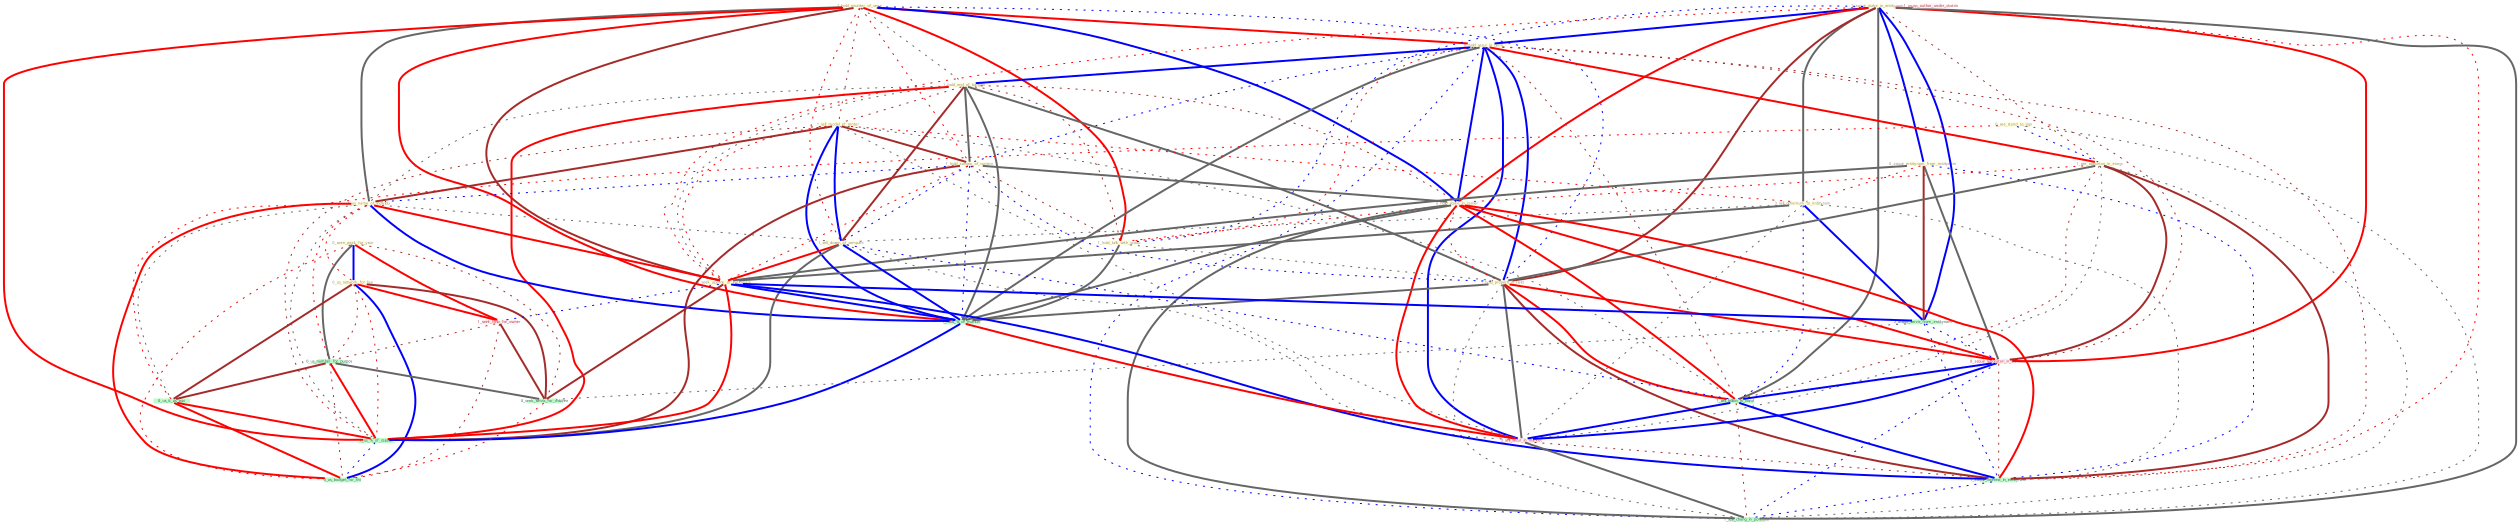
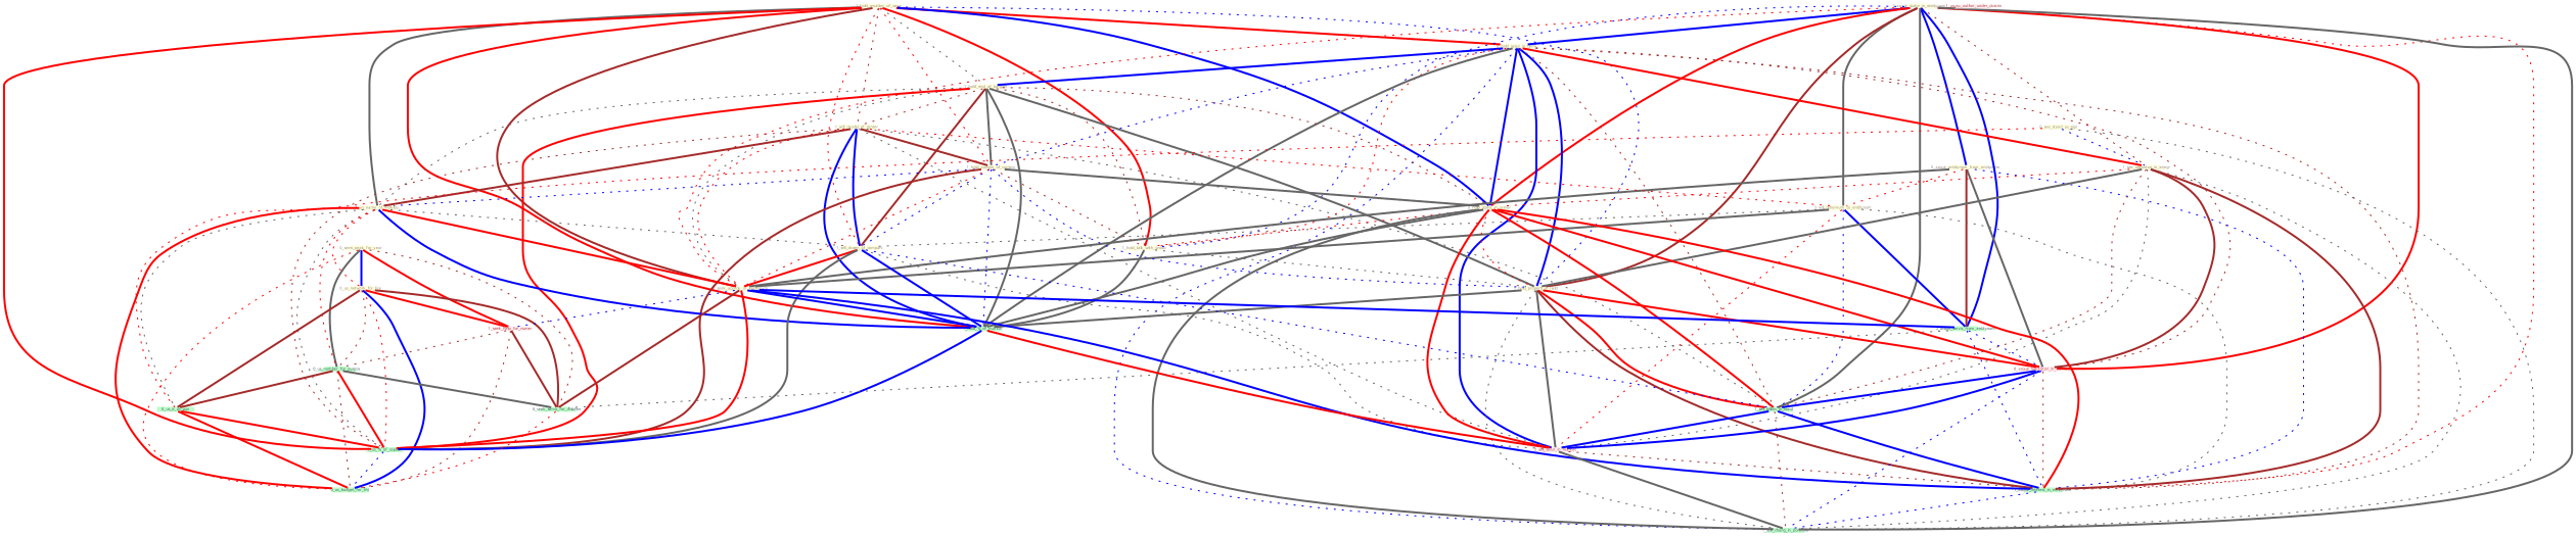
  graph {
    fontname=Ubuntu
    node [color="#ffffe0" fixedsize=true fontcolor="#8b7d6b" fontname=Ubuntu fontsize=4 shape=trapezium style=filled]
    edge [color=red fontname=Ubuntu style=bold w=1]
    "1_hold_smatter_of_secur " [height=.06 shape=note width=.5]
    "1_acquir_stake_in_entitynam " [height=.06 width=.5]
    "0_seen_peak_for_year " [height=.06 width=.5]
    "0_hold_secur_in_term " [height=.06 shape=note width=.5]
    "0_acquir_entitynam_from_entitynam " [height=.06 shape=note width=.5]
    "1_hold_end_of_bargain " [height=.06 width=.5]
    "1_sell_model_of_center " [height=.06 shape=note width=.5]
    "0_see_stand_as_sign " [height=.06 width=.5]
    "0_sell_othernum_to_entitynam " [height=.06 shape=note width=.5]
    "1_see_opportun_in_integr " [height=.06 width=.5]
    "1_hold_auction_of_currenc " [height=.06 shape=note width=.5]
    "0_hold_stake_in_carrier " [height=.06 width=.5]
    "1_hold_talk_with_group " [height=.06 width=.5]
    "1_us_name_of_individu " [height=.06 shape=note width=.5]
    "1_hold_properti_in_field " [height=.06 width=.5]
    "0_us_network_for_fee " [height=.06 width=.5]
    "1_sell_dozen_of_compani " [height=.06 shape=note width=.5]
    "1_seek_approv_of_entitynam " [height=.06 shape=note width=.5]
    "1_seek_help_for_owner " [color="#fff0f5" fontcolor="#b22222" height=.06 shape=note width=.5]
    "0_acquir_laboratori_in_transact " [color="#fff0f5" fontcolor="#b22222" height=.06 width=.5]
    "1_usurp_author_under_doctrin " [color="#fff0f5" fontcolor="#b22222" height=.06 width=.5]
    "0_sell_secur_in_market " [color="#fff0f5" fontcolor="#b22222" height=.06 width=.5]
    "1_hold_%_of_market " [color="#BDFCC9" fontcolor="#2f4f4f" height=.06 width=.5]
    "1_us_%_of_capabl " [color="#BDFCC9" fontcolor="#2f4f4f" height=.06 width=.5]
    "0_acquir_servic_from_entitynam " [color="#BDFCC9" fontcolor="#2f4f4f" height=.06 width=.5]
    "1_sell_billion_in_bond " [color="#BDFCC9" fontcolor="#2f4f4f" height=.06 width=.5]
    "1_acquir_interest_in_entitynam " [color="#BDFCC9" fontcolor="#2f4f4f" height=.06 width=.5]
    "1_see_chang_in_portfolio " [color="#BDFCC9" fontcolor="#2f4f4f" height=.06 width=.5]
    "0_us_number_for_purpos " [color="#BDFCC9" fontcolor="#2f4f4f" height=.06 width=.5]
    "0_seek_servic_for_children " [color="#BDFCC9" fontcolor="#2f4f4f" height=.06 width=.5]
    "0_us_budget_for_thi " [color="#BDFCC9" fontcolor="#2f4f4f" height=.06 shape=note width=.5]
    "0_us_it_as_wai " [color="#BDFCC9" fontcolor="#2f4f4f" height=.06 shape=note width=.5]
    subgraph sub_1 {
      "1_hold_smatter_of_secur "
      "1_acquir_stake_in_entitynam "
      "0_seen_peak_for_year "
      "0_hold_secur_in_term "
      "0_acquir_entitynam_from_entitynam "
      "1_hold_end_of_bargain "
      "1_sell_model_of_center "
      "0_see_stand_as_sign "
      "0_sell_othernum_to_entitynam "
      "1_see_opportun_in_integr "
      "1_hold_auction_of_currenc "
      "0_hold_stake_in_carrier "
      "1_hold_talk_with_group "
      "1_us_name_of_individu "
      "1_hold_properti_in_field "
      "0_us_network_for_fee "
      "1_sell_dozen_of_compani "
      "1_seek_approv_of_entitynam "
    }
    subgraph sub_2 {
      "1_seek_help_for_owner "
      "0_acquir_laboratori_in_transact "
      "1_usurp_author_under_doctrin "
      "0_sell_secur_in_market "
    }
    "1_hold_smatter_of_secur " -- "0_hold_secur_in_term "
    "1_hold_smatter_of_secur " -- "1_hold_end_of_bargain " [color=gray40 style=dotted w=2]
    "1_hold_smatter_of_secur " -- "1_sell_model_of_center " [color=brown style=dotted]
    "1_hold_smatter_of_secur " -- "1_hold_auction_of_currenc " [style=dotted w=2]
    "1_hold_smatter_of_secur " -- "0_hold_stake_in_carrier " [color=blue]
    "1_hold_smatter_of_secur " -- "1_hold_talk_with_group "
    "1_hold_smatter_of_secur " -- "1_us_name_of_individu " [color=gray40]
    "1_hold_smatter_of_secur " -- "1_hold_properti_in_field " [color=blue style=dotted]
    "1_hold_smatter_of_secur " -- "1_sell_dozen_of_compani " [style=dotted]
    "1_hold_smatter_of_secur " -- "1_seek_approv_of_entitynam " [color=brown]
    "1_hold_smatter_of_secur " -- "1_hold_%_of_market " [w=2]
    "1_hold_smatter_of_secur " -- "1_us_%_of_capabl "
    "1_acquir_stake_in_entitynam " -- "0_hold_secur_in_term " [color=blue]
    "1_acquir_stake_in_entitynam " -- "0_acquir_entitynam_from_entitynam " [color=blue w=2]
    "1_acquir_stake_in_entitynam " -- "0_sell_othernum_to_entitynam " [color=gray40]
    "1_acquir_stake_in_entitynam " -- "1_see_opportun_in_integr " [color=brown style=dotted]
    "1_acquir_stake_in_entitynam " -- "0_hold_stake_in_carrier " [w=2]
    "1_acquir_stake_in_entitynam " -- "1_hold_talk_with_group " [color=blue style=dotted]
    "1_acquir_stake_in_entitynam " -- "1_hold_properti_in_field " [color=brown]
    "1_acquir_stake_in_entitynam " -- "1_seek_approv_of_entitynam " [style=dotted]
    "1_acquir_stake_in_entitynam " -- "0_acquir_laboratori_in_transact " [w=2]
    "1_acquir_stake_in_entitynam " -- "0_acquir_servic_from_entitynam " [color=blue w=2]
    "1_acquir_stake_in_entitynam " -- "1_sell_billion_in_bond " [color=gray40]
    "1_acquir_stake_in_entitynam " -- "1_acquir_interest_in_entitynam " [style=dotted w=3]
    "1_acquir_stake_in_entitynam " -- "1_see_chang_in_portfolio " [color=gray40]
    "0_seen_peak_for_year " -- "0_us_network_for_fee " [color=blue]
    "0_seen_peak_for_year " -- "1_seek_help_for_owner "
    "0_seen_peak_for_year " -- "0_us_number_for_purpos " [color=gray40]
    "0_seen_peak_for_year " -- "0_seek_servic_for_children " [color=brown style=dotted]
    "0_seen_peak_for_year " -- "0_us_budget_for_thi " [style=dotted]
    "0_hold_secur_in_term " -- "1_hold_end_of_bargain " [color=blue]
    "0_hold_secur_in_term " -- "1_see_opportun_in_integr "
    "0_hold_secur_in_term " -- "1_hold_auction_of_currenc " [color=blue style=dotted]
    "0_hold_secur_in_term " -- "0_hold_stake_in_carrier " [color=blue w=2]
    "0_hold_secur_in_term " -- "1_hold_talk_with_group " [style=dotted]
    "0_hold_secur_in_term " -- "1_hold_properti_in_field " [color=blue w=2]
    "0_hold_secur_in_term " -- "0_acquir_laboratori_in_transact " [color=brown style=dotted]
    "0_hold_secur_in_term " -- "0_sell_secur_in_market " [color=blue w=2]
    "0_hold_secur_in_term " -- "1_hold_%_of_market " [color=gray40]
    "0_hold_secur_in_term " -- "1_sell_billion_in_bond " [color=brown style=dotted]
    "0_hold_secur_in_term " -- "1_acquir_interest_in_entitynam " [color=brown style=dotted]
    "0_hold_secur_in_term " -- "1_see_chang_in_portfolio " [color=blue style=dotted]
    "0_acquir_entitynam_from_entitynam " -- "0_sell_othernum_to_entitynam " [style=dotted]
    "0_acquir_entitynam_from_entitynam " -- "1_seek_approv_of_entitynam " [color=gray40]
    "0_acquir_entitynam_from_entitynam " -- "0_acquir_laboratori_in_transact " [color=gray40]
    "0_acquir_entitynam_from_entitynam " -- "0_acquir_servic_from_entitynam " [color=brown w=3]
    "0_acquir_entitynam_from_entitynam " -- "1_acquir_interest_in_entitynam " [color=blue style=dotted w=2]
    "1_hold_end_of_bargain " -- "1_sell_model_of_center " [color=brown style=dotted]
    "1_hold_end_of_bargain " -- "1_hold_auction_of_currenc " [color=gray40 w=2]
    "1_hold_end_of_bargain " -- "0_hold_stake_in_carrier " [color=brown style=dotted]
    "1_hold_end_of_bargain " -- "1_hold_talk_with_group " [color=brown style=dotted]
    "1_hold_end_of_bargain " -- "1_us_name_of_individu " [color=gray40 style=dotted]
    "1_hold_end_of_bargain " -- "1_hold_properti_in_field " [color=gray40]
    "1_hold_end_of_bargain " -- "1_sell_dozen_of_compani " [color=brown]
    "1_hold_end_of_bargain " -- "1_seek_approv_of_entitynam " [color=gray40 style=dotted]
    "1_hold_end_of_bargain " -- "1_hold_%_of_market " [color=gray40 w=2]
    "1_hold_end_of_bargain " -- "1_us_%_of_capabl "
    "1_sell_model_of_center " -- "0_sell_othernum_to_entitynam " [style=dotted]
    "1_sell_model_of_center " -- "1_hold_auction_of_currenc " [color=brown]
    "1_sell_model_of_center " -- "1_us_name_of_individu " [color=brown]
    "1_sell_model_of_center " -- "1_sell_dozen_of_compani " [color=blue w=2]
    "1_sell_model_of_center " -- "1_seek_approv_of_entitynam " [style=dotted]
    "1_sell_model_of_center " -- "0_sell_secur_in_market " [color=gray40 style=dotted]
    "1_sell_model_of_center " -- "1_hold_%_of_market " [color=blue]
    "1_sell_model_of_center " -- "1_us_%_of_capabl " [color=brown style=dotted]
    "1_sell_model_of_center " -- "1_sell_billion_in_bond " [color=gray40 style=dotted]
    "0_see_stand_as_sign " -- "1_see_opportun_in_integr " [color=blue style=dotted]
    "0_see_stand_as_sign " -- "1_see_chang_in_portfolio " [color=gray40 style=dotted]
    "0_see_stand_as_sign " -- "0_us_it_as_wai " [style=dotted]
    "0_sell_othernum_to_entitynam " -- "1_sell_dozen_of_compani " [color=gray40 style=dotted]
    "0_sell_othernum_to_entitynam " -- "1_seek_approv_of_entitynam " [color=gray40]
-   "0_sell_othernum_to_entitynam " -- "0_sell_secur_in_market " [color=gray40 style=dotted]
+   "0_sell_othernum_to_entitynam " -- "0_sell_secur_in_market " [style=dotted]
    "0_sell_othernum_to_entitynam " -- "0_acquir_servic_from_entitynam " [color=blue]
    "0_sell_othernum_to_entitynam " -- "1_sell_billion_in_bond " [color=blue style=dotted]
    "0_sell_othernum_to_entitynam " -- "1_acquir_interest_in_entitynam " [color=gray40 style=dotted]
    "1_see_opportun_in_integr " -- "0_hold_stake_in_carrier " [style=dotted]
    "1_see_opportun_in_integr " -- "1_hold_properti_in_field " [color=gray40]
    "1_see_opportun_in_integr " -- "0_acquir_laboratori_in_transact " [color=brown]
    "1_see_opportun_in_integr " -- "0_sell_secur_in_market " [color=gray40 style=dotted]
    "1_see_opportun_in_integr " -- "1_sell_billion_in_bond " [color=brown style=dotted]
    "1_see_opportun_in_integr " -- "1_acquir_interest_in_entitynam " [color=brown]
    "1_see_opportun_in_integr " -- "1_see_chang_in_portfolio " [color=gray40 style=dotted w=2]
    "1_hold_auction_of_currenc " -- "0_hold_stake_in_carrier " [color=gray40]
    "1_hold_auction_of_currenc " -- "1_hold_talk_with_group " [color=brown style=dotted]
    "1_hold_auction_of_currenc " -- "1_us_name_of_individu " [color=blue style=dotted]
    "1_hold_auction_of_currenc " -- "1_hold_properti_in_field " [color=blue style=dotted]
    "1_hold_auction_of_currenc " -- "1_sell_dozen_of_compani " [color=blue style=dotted]
    "1_hold_auction_of_currenc " -- "1_seek_approv_of_entitynam " [style=dotted]
    "1_hold_auction_of_currenc " -- "1_hold_%_of_market " [color=blue style=dotted w=2]
    "1_hold_auction_of_currenc " -- "1_us_%_of_capabl " [color=brown]
    "0_hold_stake_in_carrier " -- "1_hold_talk_with_group " [style=dotted]
    "0_hold_stake_in_carrier " -- "1_hold_properti_in_field " [style=dotted w=2]
    "0_hold_stake_in_carrier " -- "0_acquir_laboratori_in_transact "
    "0_hold_stake_in_carrier " -- "0_sell_secur_in_market "
    "0_hold_stake_in_carrier " -- "1_hold_%_of_market " [color=gray40]
    "0_hold_stake_in_carrier " -- "1_sell_billion_in_bond "
    "0_hold_stake_in_carrier " -- "1_acquir_interest_in_entitynam "
    "0_hold_stake_in_carrier " -- "1_see_chang_in_portfolio " [color=gray40]
    "1_hold_talk_with_group " -- "1_hold_properti_in_field " [color=gray40 style=dotted]
    "1_hold_talk_with_group " -- "1_hold_%_of_market " [color=gray40]
    "1_us_name_of_individu " -- "0_us_network_for_fee " [style=dotted]
    "1_us_name_of_individu " -- "1_sell_dozen_of_compani " [color=gray40 style=dotted]
    "1_us_name_of_individu " -- "1_seek_approv_of_entitynam "
    "1_us_name_of_individu " -- "1_hold_%_of_market " [color=blue]
    "1_us_name_of_individu " -- "1_us_%_of_capabl " [color=gray40 style=dotted w=2]
    "1_us_name_of_individu " -- "0_us_number_for_purpos " [style=dotted]
    "1_us_name_of_individu " -- "0_us_budget_for_thi "
    "1_us_name_of_individu " -- "0_us_it_as_wai " [color=gray40 style=dotted]
    "1_hold_properti_in_field " -- "0_acquir_laboratori_in_transact "
    "1_hold_properti_in_field " -- "0_sell_secur_in_market " [color=gray40]
    "1_hold_properti_in_field " -- "1_hold_%_of_market " [color=gray40]
    "1_hold_properti_in_field " -- "1_sell_billion_in_bond "
    "1_hold_properti_in_field " -- "1_acquir_interest_in_entitynam " [color=brown]
    "1_hold_properti_in_field " -- "1_see_chang_in_portfolio " [color=gray40 style=dotted]
    "0_us_network_for_fee " -- "1_seek_help_for_owner "
    "0_us_network_for_fee " -- "1_us_%_of_capabl " [style=dotted]
    "0_us_network_for_fee " -- "0_us_number_for_purpos " [color=brown style=dotted w=2]
    "0_us_network_for_fee " -- "0_seek_servic_for_children " [color=brown]
    "0_us_network_for_fee " -- "0_us_budget_for_thi " [color=blue w=2]
    "0_us_network_for_fee " -- "0_us_it_as_wai " [color=brown]
    "1_sell_dozen_of_compani " -- "1_seek_approv_of_entitynam "
    "1_sell_dozen_of_compani " -- "0_sell_secur_in_market " [color=gray40 style=dotted]
    "1_sell_dozen_of_compani " -- "1_hold_%_of_market " [color=blue]
    "1_sell_dozen_of_compani " -- "1_us_%_of_capabl " [color=gray40]
    "1_sell_dozen_of_compani " -- "1_sell_billion_in_bond " [color=blue style=dotted]
    "1_seek_approv_of_entitynam " -- "1_seek_help_for_owner " [color=blue style=dotted]
    "1_seek_approv_of_entitynam " -- "1_hold_%_of_market " [color=blue]
    "1_seek_approv_of_entitynam " -- "1_us_%_of_capabl "
    "1_seek_approv_of_entitynam " -- "0_acquir_servic_from_entitynam " [color=blue]
    "1_seek_approv_of_entitynam " -- "1_acquir_interest_in_entitynam " [color=blue]
    "1_seek_approv_of_entitynam " -- "0_seek_servic_for_children " [color=brown]
    "1_seek_help_for_owner " -- "0_us_number_for_purpos " [color=brown style=dotted]
    "1_seek_help_for_owner " -- "0_seek_servic_for_children " [color=brown w=2]
    "1_seek_help_for_owner " -- "0_us_budget_for_thi " [color=brown style=dotted]
    "0_acquir_laboratori_in_transact " -- "0_sell_secur_in_market " [color=blue]
    "0_acquir_laboratori_in_transact " -- "1_sell_billion_in_bond " [color=blue]
    "0_acquir_laboratori_in_transact " -- "1_acquir_interest_in_entitynam " [color=brown style=dotted w=2]
    "0_acquir_laboratori_in_transact " -- "1_see_chang_in_portfolio " [color=blue style=dotted]
    "0_sell_secur_in_market " -- "1_acquir_interest_in_entitynam " [color=brown style=dotted]
    "0_sell_secur_in_market " -- "1_see_chang_in_portfolio " [color=gray40]
    "1_hold_%_of_market " -- "0_sell_secur_in_market "
    "1_hold_%_of_market " -- "1_us_%_of_capabl " [color=blue w=2]
    "1_us_%_of_capabl " -- "0_us_budget_for_thi " [color=blue style=dotted]
    "0_acquir_servic_from_entitynam " -- "0_acquir_laboratori_in_transact " [color=blue style=dotted]
    "0_acquir_servic_from_entitynam " -- "1_acquir_interest_in_entitynam " [color=blue style=dotted w=2]
    "0_acquir_servic_from_entitynam " -- "0_seek_servic_for_children " [color=gray40 style=dotted]
    "1_sell_billion_in_bond " -- "0_sell_secur_in_market " [color=blue w=2]
    "1_sell_billion_in_bond " -- "1_acquir_interest_in_entitynam " [color=blue]
    "1_sell_billion_in_bond " -- "1_see_chang_in_portfolio " [color=brown style=dotted]
    "1_acquir_interest_in_entitynam " -- "1_see_chang_in_portfolio " [color=blue style=dotted]
    "0_us_number_for_purpos " -- "1_us_%_of_capabl "
    "0_us_number_for_purpos " -- "0_seek_servic_for_children " [color=gray40]
    "0_us_number_for_purpos " -- "0_us_budget_for_thi " [color=brown style=dotted w=2]
    "0_us_number_for_purpos " -- "0_us_it_as_wai " [color=brown]
    "0_seek_servic_for_children " -- "0_us_budget_for_thi " [style=dotted]
    "0_us_it_as_wai " -- "1_us_%_of_capabl "
    "0_us_it_as_wai " -- "0_us_budget_for_thi "
  }
